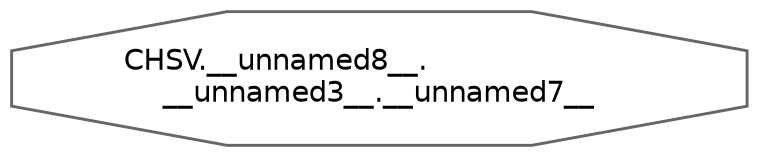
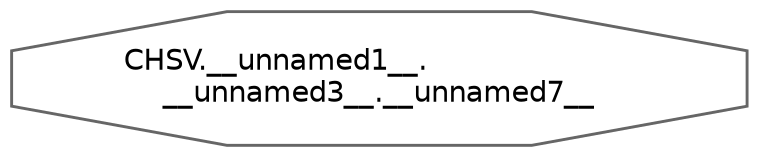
  digraph {
    rankdir=LR
-   n1 [color=grey40 fillcolor=white fontname=Helvetica fontsize=10 height=0.2 label="CHSV.__unnamed8__.\l__unnamed3__.__unnamed7__" shape=octagon style=filled width=0.4]
+   n1 [color=grey40 fillcolor=white fontname=Helvetica fontsize=10 height=0.2 label="CHSV.__unnamed1__.\l__unnamed3__.__unnamed7__" shape=octagon style=filled width=0.4]
  }
